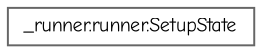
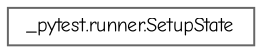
  digraph {
    rankdir=LR
    fontname="Comic Neue"
-   n1 [color=grey40 fillcolor=white fontname="Comic Neue" fontsize=10 height=0.2 label="_runner.runner.SetupState" shape=box style=filled width=0.4]
+   n1 [color=grey40 fillcolor=white fontname="Comic Neue" fontsize=10 height=0.2 label="_pytest.runner.SetupState" shape=box style=filled width=0.4]
  }
